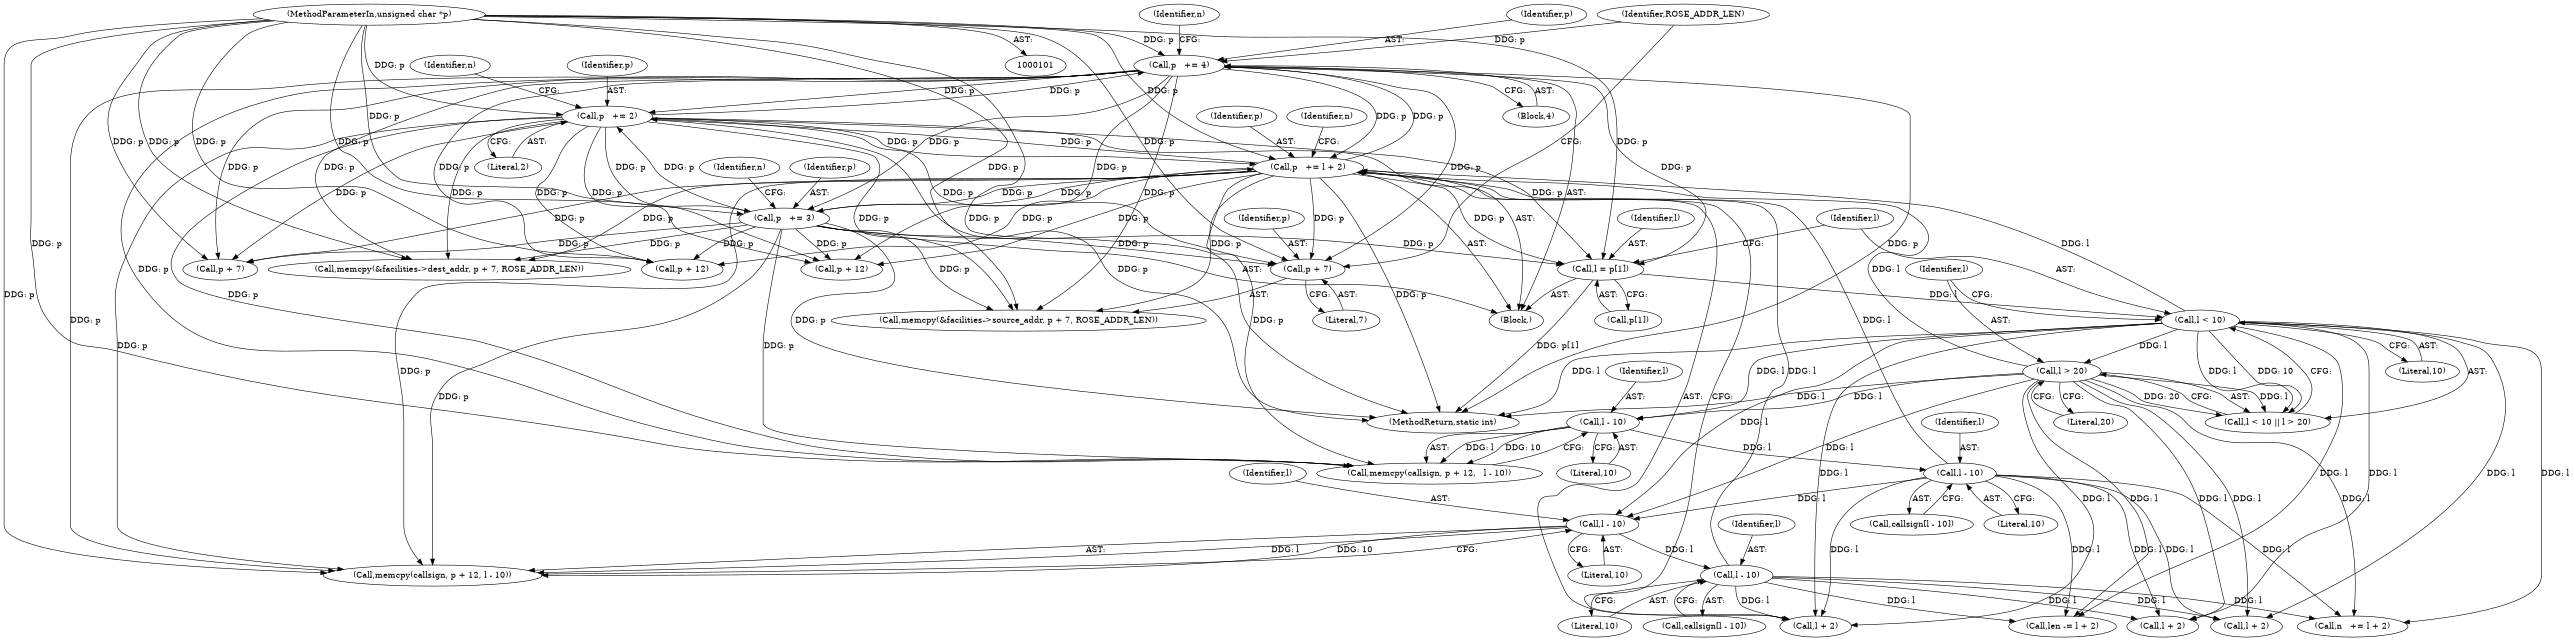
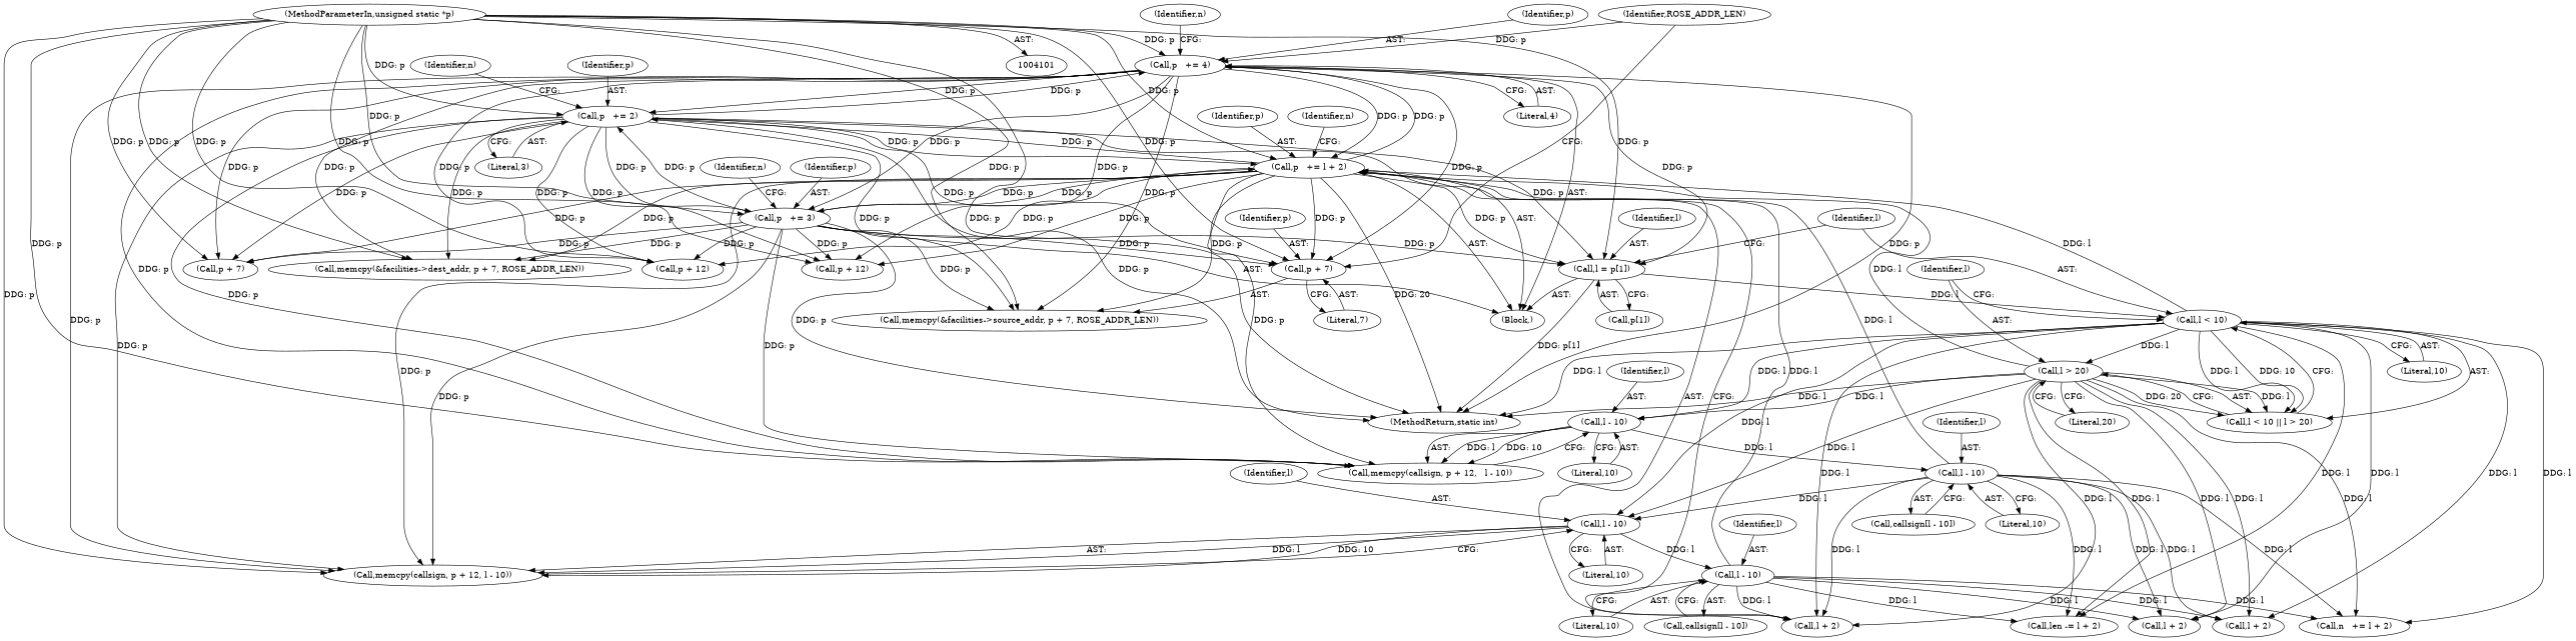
  digraph {
    n1 [label="(Call,p + 7)"]
    n2 [label="(Literal,7)"]
    n3 [label="(Call,memcpy(&facilities->source_addr, p + 7, ROSE_ADDR_LEN))"]
    n4 [label="(Call,p   += 4)"]
    n5 [label="(Call,p   += 2)"]
    n6 [label="(Call,p   += l + 2)"]
    n7 [label="(Call,l = p[1])"]
    n8 [label="(Call,p   += 3)"]
    n9 [label="(Call,p + 12)"]
-   n10 [label="(Block,4)"]
+   n10 [label="(Literal,4)"]
    n11 [label="(Call,memcpy(callsign, p + 12,   l - 10))"]
    n12 [label="(Call,memcpy(callsign, p + 12, l - 10))"]
    n13 [label="(Block,)"]
    n14 [label="(Call,memcpy(&facilities->dest_addr, p + 7, ROSE_ADDR_LEN))"]
    n15 [label="(Call,p + 7)"]
    n16 [label="(MethodReturn,static int)"]
    n17 [label="(Call,p + 12)"]
-   n18 [label="(Literal,2)"]
+   n18 [label="(Literal,3)"]
    n19 [label="(Call,l + 2)"]
    n20 [label="(Call,l < 10)"]
    n21 [label="(Call,p[1])"]
    n22 [label="(Call,l - 10)"]
    n23 [label="(Call,l - 10)"]
    n24 [label="(Call,l - 10)"]
    n25 [label="(Call,len -= l + 2)"]
    n26 [label="(Call,callsign[l - 10])"]
    n27 [label="(Call,l + 2)"]
    n28 [label="(Literal,10)"]
    n29 [label="(Call,l + 2)"]
    n30 [label="(Call,n   += l + 2)"]
    n31 [label="(Literal,10)"]
    n32 [label="(Call,l - 10)"]
    n33 [label="(Call,callsign[l - 10])"]
    n34 [label="(Literal,10)"]
    n35 [label="(Literal,10)"]
    n36 [label="(Call,l > 20)"]
    n37 [label="(Call,l < 10 || l > 20)"]
    n38 [label="(Literal,10)"]
    n39 [label="(Literal,20)"]
-   n40 [label="(MethodParameterIn,unsigned char *p)"]
-   1000101
+   n40 [label="(MethodParameterIn,unsigned static *p)"]
+   1000101 [label=1004101]
    n42 [label="(Identifier,n)"]
    n43 [label="(Identifier,n)"]
    n44 [label="(Identifier,l)"]
    n45 [label="(Identifier,n)"]
    n46 [label="(Identifier,l)"]
    n47 [label="(Identifier,l)"]
    n48 [label="(Identifier,l)"]
    n49 [label="(Identifier,p)"]
    n50 [label="(Identifier,l)"]
    n51 [label="(Identifier,p)"]
    n52 [label="(Identifier,n)"]
    n53 [label="(Identifier,ROSE_ADDR_LEN)"]
    n54 [label="(Identifier,p)"]
    n55 [label="(Identifier,l)"]
    n56 [label="(Identifier,l)"]
    n57 [label="(Identifier,p)"]
    n58 [label="(Identifier,p)"]
    n1 -> n2 [label="CFG: "]
    n1 -> n3 [label="AST: "]
    n2 -> n1 [label="AST: "]
    n4 -> n1 [label="DDG: p"]
    n4 -> n3 [label="DDG: p"]
    n4 -> n5 [label="DDG: p"]
    n4 -> n6 [label="DDG: p"]
    n4 -> n7 [label="DDG: p"]
    n4 -> n8 [label="DDG: p"]
    n4 -> n9 [label="DDG: p"]
    n4 -> n10 [label="CFG: "]
    n4 -> n11 [label="DDG: p"]
    n4 -> n12 [label="DDG: p"]
    n4 -> n13 [label="AST: "]
    n4 -> n14 [label="DDG: p"]
    n4 -> n15 [label="DDG: p"]
    n4 -> n16 [label="DDG: p"]
    n4 -> n17 [label="DDG: p"]
    n5 -> n1 [label="DDG: p"]
    n5 -> n3 [label="DDG: p"]
    n5 -> n4 [label="DDG: p"]
    n5 -> n6 [label="DDG: p"]
    n5 -> n7 [label="DDG: p"]
    n5 -> n8 [label="DDG: p"]
    n5 -> n9 [label="DDG: p"]
    n5 -> n11 [label="DDG: p"]
    n5 -> n12 [label="DDG: p"]
    n5 -> n13 [label="AST: "]
    n5 -> n14 [label="DDG: p"]
    n5 -> n15 [label="DDG: p"]
    n5 -> n16 [label="DDG: p"]
    n5 -> n17 [label="DDG: p"]
    n5 -> n18 [label="CFG: "]
    n6 -> n1 [label="DDG: p"]
    n6 -> n3 [label="DDG: p"]
    n6 -> n4 [label="DDG: p"]
    n6 -> n5 [label="DDG: p"]
    n6 -> n7 [label="DDG: p"]
    n6 -> n8 [label="DDG: p"]
    n6 -> n9 [label="DDG: p"]
    n6 -> n11 [label="DDG: p"]
    n6 -> n12 [label="DDG: p"]
    n6 -> n13 [label="AST: "]
    n6 -> n14 [label="DDG: p"]
    n6 -> n15 [label="DDG: p"]
-   n6 -> n16 [label="DDG: p"]
+   n6 -> n16 [label="DDG: 20"]
    n6 -> n17 [label="DDG: p"]
    n6 -> n19 [label="CFG: "]
    n7 -> n13 [label="AST: "]
    n7 -> n16 [label="DDG: p[1]"]
    n7 -> n20 [label="DDG: l"]
    n7 -> n21 [label="CFG: "]
    n8 -> n1 [label="DDG: p"]
    n8 -> n3 [label="DDG: p"]
    n8 -> n5 [label="DDG: p"]
    n8 -> n6 [label="DDG: p"]
    n8 -> n7 [label="DDG: p"]
    n8 -> n9 [label="DDG: p"]
    n8 -> n11 [label="DDG: p"]
    n8 -> n12 [label="DDG: p"]
    n8 -> n13 [label="AST: "]
    n8 -> n14 [label="DDG: p"]
    n8 -> n15 [label="DDG: p"]
    n8 -> n16 [label="DDG: p"]
    n8 -> n17 [label="DDG: p"]
    n10 -> n4 [label="AST: "]
    n11 -> n22 [label="CFG: "]
    n12 -> n23 [label="CFG: "]
    n18 -> n5 [label="AST: "]
    n19 -> n6 [label="AST: "]
    n20 -> n6 [label="DDG: l"]
    n20 -> n16 [label="DDG: l"]
    n20 -> n19 [label="DDG: l"]
    n20 -> n22 [label="DDG: l"]
    n20 -> n23 [label="DDG: l"]
    n20 -> n25 [label="DDG: l"]
    n20 -> n27 [label="DDG: l"]
    n20 -> n29 [label="DDG: l"]
    n20 -> n30 [label="DDG: l"]
    n20 -> n36 [label="DDG: l"]
    n20 -> n37 [label="AST: "]
    n20 -> n37 [label="DDG: l"]
    n20 -> n37 [label="DDG: 10"]
    n20 -> n38 [label="CFG: "]
    n21 -> n7 [label="AST: "]
    n22 -> n11 [label="AST: "]
    n22 -> n11 [label="DDG: l"]
    n22 -> n11 [label="DDG: 10"]
    n22 -> n32 [label="DDG: l"]
    n22 -> n35 [label="CFG: "]
    n23 -> n12 [label="AST: "]
    n23 -> n12 [label="DDG: l"]
    n23 -> n12 [label="DDG: 10"]
    n23 -> n24 [label="DDG: l"]
    n23 -> n31 [label="CFG: "]
    n24 -> n6 [label="DDG: l"]
    n24 -> n19 [label="DDG: l"]
    n24 -> n25 [label="DDG: l"]
    n24 -> n26 [label="AST: "]
    n24 -> n27 [label="DDG: l"]
    n24 -> n28 [label="CFG: "]
    n24 -> n29 [label="DDG: l"]
    n24 -> n30 [label="DDG: l"]
    n26 -> n24 [label="CFG: "]
    n28 -> n24 [label="AST: "]
    n31 -> n23 [label="AST: "]
    n32 -> n6 [label="DDG: l"]
    n32 -> n19 [label="DDG: l"]
    n32 -> n23 [label="DDG: l"]
    n32 -> n25 [label="DDG: l"]
    n32 -> n27 [label="DDG: l"]
    n32 -> n29 [label="DDG: l"]
    n32 -> n30 [label="DDG: l"]
    n32 -> n33 [label="AST: "]
    n32 -> n34 [label="CFG: "]
    n33 -> n32 [label="CFG: "]
    n34 -> n32 [label="AST: "]
    n35 -> n22 [label="AST: "]
    n36 -> n6 [label="DDG: l"]
    n36 -> n16 [label="DDG: l"]
    n36 -> n19 [label="DDG: l"]
    n36 -> n22 [label="DDG: l"]
    n36 -> n23 [label="DDG: l"]
    n36 -> n25 [label="DDG: l"]
    n36 -> n27 [label="DDG: l"]
    n36 -> n29 [label="DDG: l"]
    n36 -> n30 [label="DDG: l"]
    n36 -> n37 [label="AST: "]
    n36 -> n37 [label="DDG: l"]
    n36 -> n37 [label="DDG: 20"]
    n36 -> n39 [label="CFG: "]
    n37 -> n20 [label="CFG: "]
    n37 -> n36 [label="CFG: "]
    n38 -> n20 [label="AST: "]
    n39 -> n36 [label="CFG: "]
    n40 -> n1 [label="DDG: p"]
    n40 -> n3 [label="DDG: p"]
    n40 -> n4 [label="DDG: p"]
    n40 -> n5 [label="DDG: p"]
    n40 -> n6 [label="DDG: p"]
    n40 -> n7 [label="DDG: p"]
    n40 -> n8 [label="DDG: p"]
    n40 -> n9 [label="DDG: p"]
    n40 -> n11 [label="DDG: p"]
    n40 -> n12 [label="DDG: p"]
    n40 -> n14 [label="DDG: p"]
    n40 -> n15 [label="DDG: p"]
    n40 -> n16 [label="DDG: p"]
    n40 -> n17 [label="DDG: p"]
    n40 -> 1000101 [label="AST: "]
    n42 -> n4 [label="CFG: "]
    n43 -> n8 [label="CFG: "]
    n44 -> n7 [label="AST: "]
    n45 -> n6 [label="CFG: "]
    n46 -> n32 [label="AST: "]
    n47 -> n22 [label="AST: "]
    n48 -> n24 [label="AST: "]
    n49 -> n8 [label="AST: "]
    n50 -> n7 [label="CFG: "]
    n50 -> n20 [label="AST: "]
    n51 -> n6 [label="AST: "]
    n52 -> n5 [label="CFG: "]
    n53 -> n1 [label="CFG: "]
    n53 -> n4 [label="DDG: p"]
    n54 -> n4 [label="AST: "]
    n55 -> n23 [label="AST: "]
    n56 -> n20 [label="CFG: "]
    n56 -> n36 [label="AST: "]
    n57 -> n1 [label="AST: "]
    n58 -> n5 [label="AST: "]
  }
